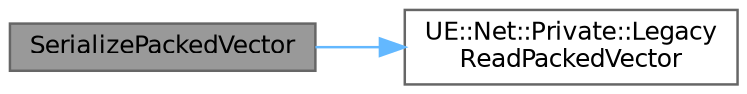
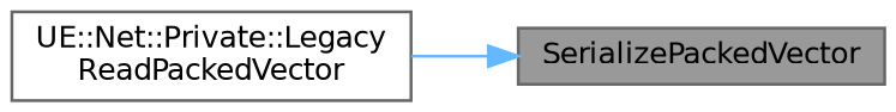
  digraph {
    rankdir=LR
    fontname="DejaVu Sans"
    node [fontname="DejaVu Sans" fontsize=10 shape=box style=filled]
    n1 [color=gray40 fillcolor=grey60 fontcolor=black height=0.2 label=SerializePackedVector width=0.4]
    n2 [color=grey40 fillcolor=white height=0.2 label="UE::Net::Private::Legacy\lReadPackedVector" width=0.4]
-   n1 -> n2 [color=steelblue1 fontname="DejaVu Sans" fontsize=10 labelfontname=Helvetica labelfontsize=10 style=solid]
+   n2 -> n1 [color=steelblue1 fontname="DejaVu Sans" fontsize=10 labelfontname=Helvetica labelfontsize=10 style=solid]
  }
